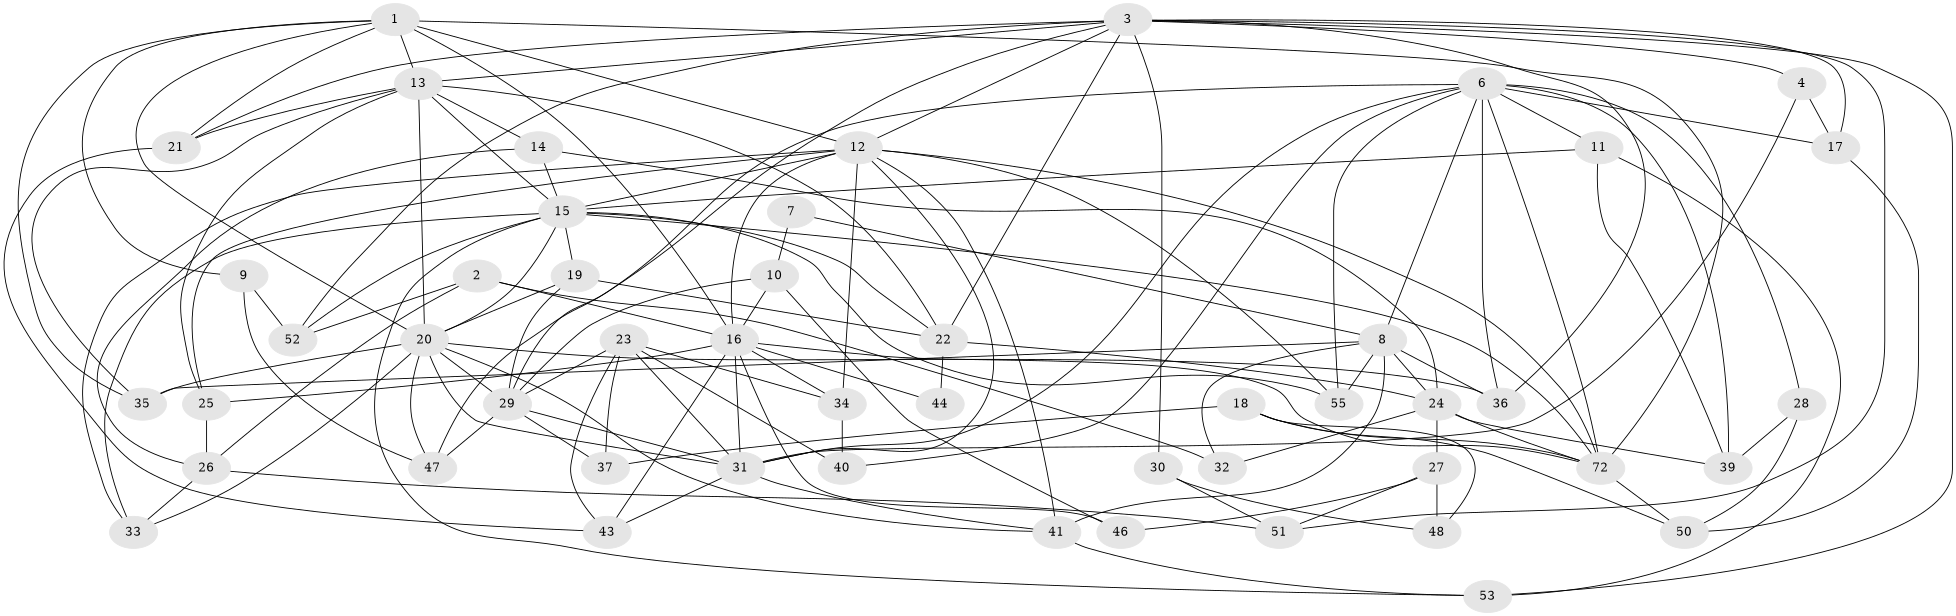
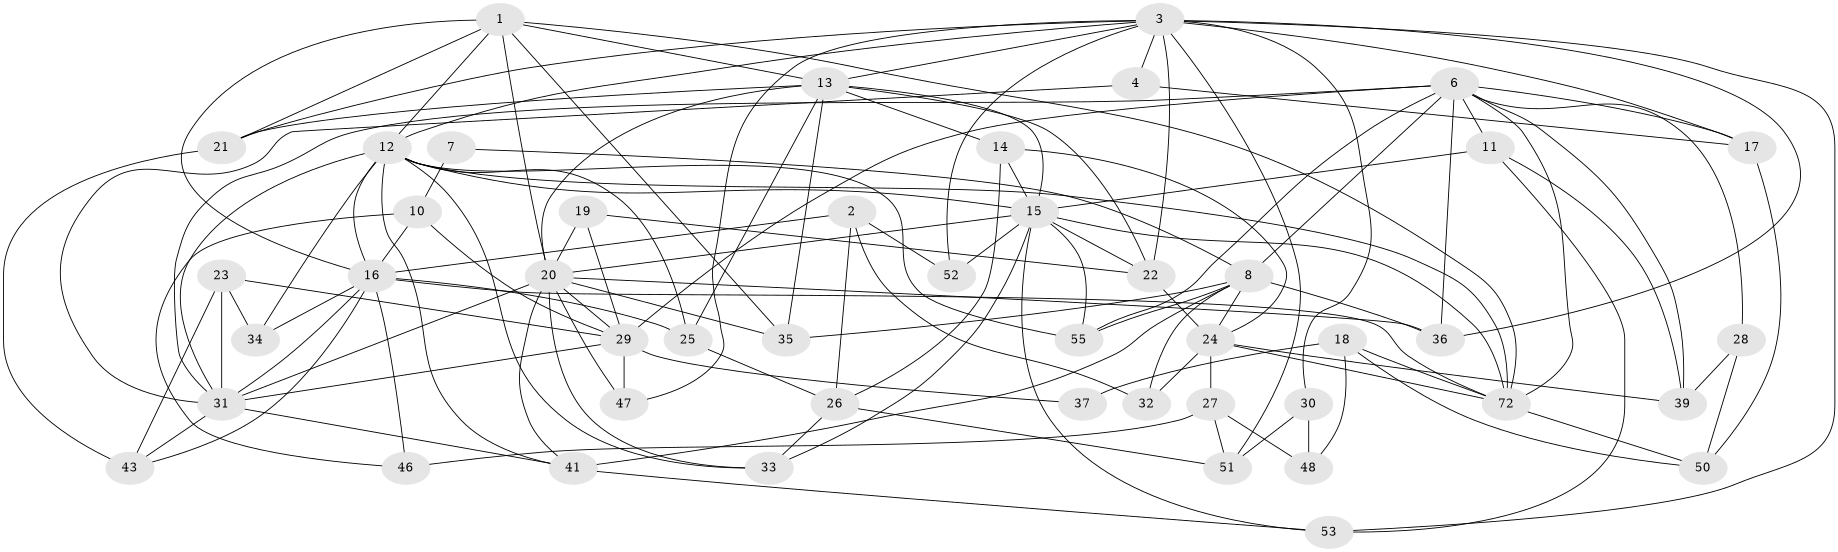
  graph {
    node [color=gray90 style=filled]
    edge [weight=1.0]
    1
-   9
    12
    13
    16
    20
    21
    35
    n9 [label=72]
    52
    47
    31
    n13 [label=55]
    41
    15
    25
    33
    34
    22
    14
    46
    43
-   44
    36
    29
    50
    2
    26
    32
    51
    3
    4
    17
    30
    53
    24
    48
    7
    8
    10
    6
    11
    28
    39
-   40
    37
    27
    19
    18
    23
-   1 -- 9
    1 -- 12
    1 -- 13
    1 -- 16
    1 -- 20
    1 -- 21
    1 -- 35
    1 -- n9
-   9 -- 52
-   9 -- 47
    12 -- 16 [weight=2.0]
    12 -- n9
    12 -- 31
    12 -- n13
    12 -- 41
    12 -- 15
    12 -- 25
    12 -- 33
    12 -- 34
    13 -- 20
    13 -- 21
    13 -- 35
    13 -- 15
    13 -- 25
    13 -- 22 [weight=2.0]
    13 -- 14
    16 -- n9
    16 -- 31
    16 -- 25
    16 -- 34
    16 -- 46
    16 -- 43
-   16 -- 44
    20 -- 35
    20 -- 47
    20 -- 31
    20 -- 41
    20 -- 33
    20 -- 36
    20 -- 29
    21 -- 43
    n9 -- 50
    31 -- 41
    31 -- 43
    41 -- 53
    15 -- 20
    15 -- n9
    15 -- 52
    15 -- n13
    15 -- 33
    15 -- 22
    15 -- 53
-   15 -- 19
    25 -- 26
-   34 -- 40
-   22 -- 44 [weight=2.0]
    22 -- 24
    14 -- 15
    14 -- 26
    14 -- 24
    29 -- 47
    29 -- 31
    29 -- 37
    2 -- 16
    2 -- 52
    2 -- 26
    2 -- 32
    26 -- 33
    26 -- 51
    3 -- 12
    3 -- 13
    3 -- 21
    3 -- 52
    3 -- 47
    3 -- 22
    3 -- 36
    3 -- 51
    3 -- 4
    3 -- 17
    3 -- 30
    3 -- 53
    4 -- 31
    4 -- 17
    17 -- 50
    30 -- 51
    30 -- 48
    24 -- n9
    24 -- 32
    24 -- 39
    24 -- 27
    7 -- 8
    7 -- 10
    8 -- 35
    8 -- n13
    8 -- 41 [weight=2.0]
    8 -- 36
    8 -- 32 [weight=2.0]
    8 -- 24 [weight=2.0]
    10 -- 16
    10 -- 46
    10 -- 29
    6 -- n9
    6 -- 31
    6 -- n13
    6 -- 36
    6 -- 29
    6 -- 17
    6 -- 8
    6 -- 11
    6 -- 28
    6 -- 39
-   6 -- 40
    11 -- 15
    11 -- 53
    11 -- 39
    28 -- 50
    28 -- 39
    27 -- 46
    27 -- 51
    27 -- 48
    19 -- 20
    19 -- 22
    19 -- 29
    18 -- n9
    18 -- 50
    18 -- 48
    18 -- 37
    23 -- 31 [weight=3.0]
    23 -- 34
    23 -- 43
    23 -- 29
-   23 -- 40
-   23 -- 37
  }
